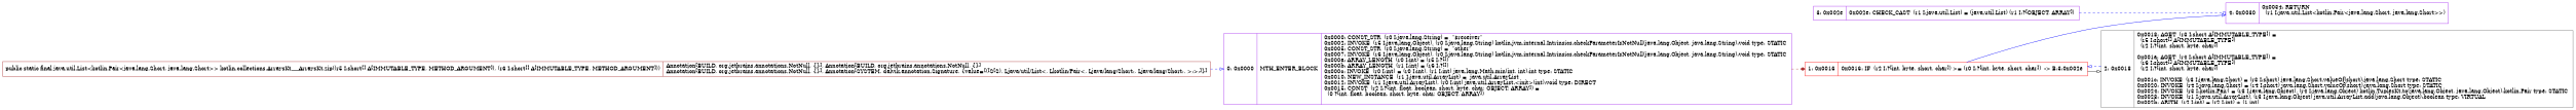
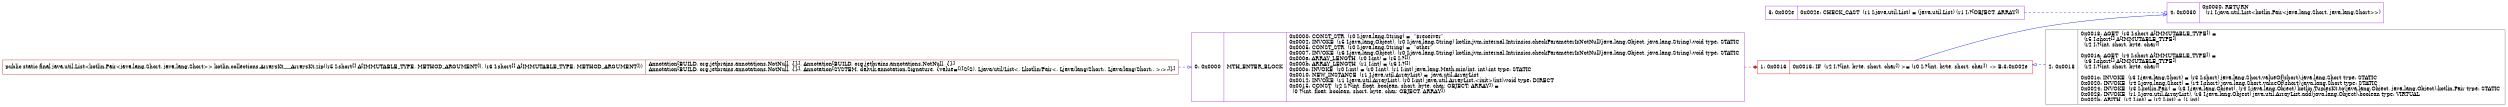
  digraph {
    rankdir=LR
    node [color=purple shape=record]
    edge [arrowhead=onormal color=blue style=dashed]
    n1 [label="{0\:\ 0x0000|MTH_ENTER_BLOCK\l|0x0000: CONST_STR  (r0 I:java.lang.String) =  \"$receiver\" \l0x0002: INVOKE  (r5 I:java.lang.Object), (r0 I:java.lang.String) kotlin.jvm.internal.Intrinsics.checkParameterIsNotNull(java.lang.Object, java.lang.String):void type: STATIC \l0x0005: CONST_STR  (r0 I:java.lang.String) =  \"other\" \l0x0007: INVOKE  (r6 I:java.lang.Object), (r0 I:java.lang.String) kotlin.jvm.internal.Intrinsics.checkParameterIsNotNull(java.lang.Object, java.lang.String):void type: STATIC \l0x000a: ARRAY_LENGTH  (r0 I:int) = (r5 I:?[]) \l0x000b: ARRAY_LENGTH  (r1 I:int) = (r6 I:?[]) \l0x000c: INVOKE  (r0 I:int) = (r0 I:int), (r1 I:int) java.lang.Math.min(int, int):int type: STATIC \l0x0010: NEW_INSTANCE  (r1 I:java.util.ArrayList) =  java.util.ArrayList \l0x0012: INVOKE  (r1 I:java.util.ArrayList), (r0 I:int) java.util.ArrayList.\<init\>(int):void type: DIRECT \l0x0015: CONST  (r2 I:?[int, float, boolean, short, byte, char, OBJECT, ARRAY]) = \l  (0 ?[int, float, boolean, short, byte, char, OBJECT, ARRAY])\l \l}"]
    n2 [color=red label="{1\:\ 0x0016|0x0016: IF  (r2 I:?[int, byte, short, char]) \>= (r0 I:?[int, byte, short, char])  \-\> B:3:0x002e \l}"]
    n3 [color=gray40 label="{2\:\ 0x0018|0x0018: AGET  (r3 I:short A[IMMUTABLE_TYPE]) = \l  (r5 I:short[] A[IMMUTABLE_TYPE])\l  (r2 I:?[int, short, byte, char])\l \l0x001a: AGET  (r4 I:short A[IMMUTABLE_TYPE]) = \l  (r6 I:short[] A[IMMUTABLE_TYPE])\l  (r2 I:?[int, short, byte, char])\l \l0x001c: INVOKE  (r3 I:java.lang.Short) = (r3 I:short) java.lang.Short.valueOf(short):java.lang.Short type: STATIC \l0x0020: INVOKE  (r4 I:java.lang.Short) = (r4 I:short) java.lang.Short.valueOf(short):java.lang.Short type: STATIC \l0x0024: INVOKE  (r3 I:kotlin.Pair) = (r3 I:java.lang.Object), (r4 I:java.lang.Object) kotlin.TuplesKt.to(java.lang.Object, java.lang.Object):kotlin.Pair type: STATIC \l0x0028: INVOKE  (r1 I:java.util.ArrayList), (r3 I:java.lang.Object) java.util.ArrayList.add(java.lang.Object):boolean type: VIRTUAL \l0x002b: ARITH  (r2 I:int) = (r2 I:int) + (1 int) \l}"]
-   n4 [label="{4\:\ 0x0030|0x0034: RETURN  \l  (r1 I:java.util.List\<kotlin.Pair\<java.lang.Short, java.lang.Short\>\>)\l \l}"]
+   n4 [label="{4\:\ 0x0030|0x0030: RETURN  \l  (r1 I:java.util.List\<kotlin.Pair\<java.lang.Short, java.lang.Short\>\>)\l \l}"]
    n5 [label="{3\:\ 0x002e|0x002e: CHECK_CAST  (r1 I:java.util.List) = (java.util.List) (r1 I:?[OBJECT, ARRAY]) \l}"]
    n6 [color=brown label="{public static final java.util.List\<kotlin.Pair\<java.lang.Short, java.lang.Short\>\> kotlin.collections.ArraysKt___ArraysKt.zip((r5 I:short[] A[IMMUTABLE_TYPE, METHOD_ARGUMENT]), (r6 I:short[] A[IMMUTABLE_TYPE, METHOD_ARGUMENT]))  | Annotation[BUILD, org.jetbrains.annotations.NotNull, \{\}], Annotation[BUILD, org.jetbrains.annotations.NotNull, \{\}]\lAnnotation[BUILD, org.jetbrains.annotations.NotNull, \{\}], Annotation[SYSTEM, dalvik.annotation.Signature, \{value=[([S[S), Ljava\/util\/List\<, Lkotlin\/Pair\<, Ljava\/lang\/Short;, Ljava\/lang\/Short;, \>;\>;]\}]\l}"]
    n1 -> n2 [arrowhead=diamond color=brown]
-   n2 -> n3 [color=black style=solid]
    n2 -> n4 [style=solid]
    n3 -> n2
    n5 -> n4 [arrowhead=odot]
    n6 -> n1
  }
